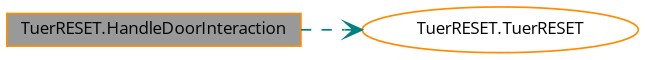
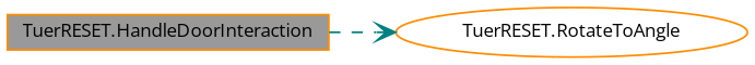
  digraph {
    rankdir=LR
    fontname="Open Sans"
    node [color=darkorange fontname="Open Sans" fontsize=10 style=filled]
    n1 [fillcolor=grey60 fontcolor=black height=0.2 label="TuerRESET.HandleDoorInteraction" shape=box width=0.4]
-   n2 [fillcolor=white height=0.2 label="TuerRESET.TuerRESET" shape=ellipse width=0.4]
+   n2 [fillcolor=white height=0.2 label="TuerRESET.RotateToAngle" shape=ellipse width=0.4]
    n1 -> n2 [color=teal fontname="Open Sans" fontsize=10 labelfontname=Helvetica labelfontsize=10 style=dashed arrowhead=vee]
  }
